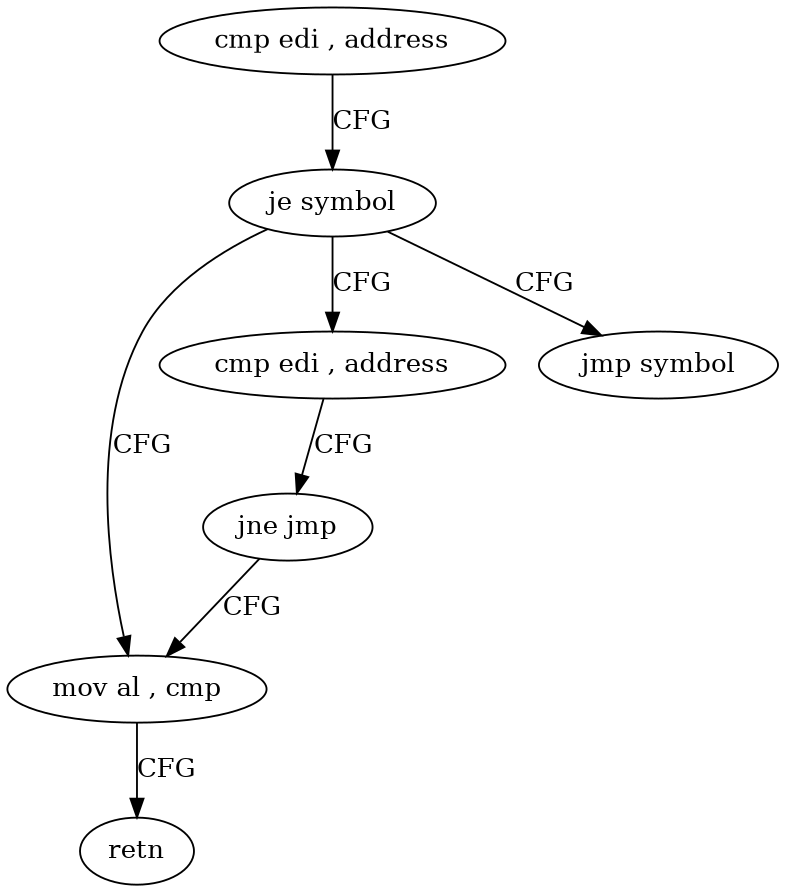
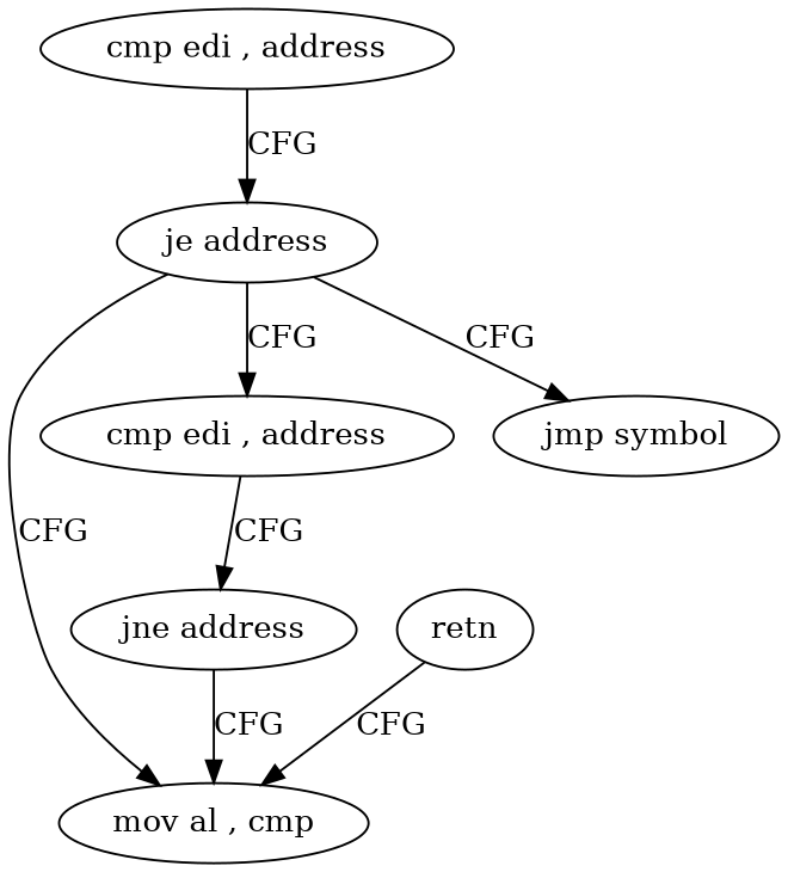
  digraph {
    n1 [label="cmp edi , address"]
-   n2 [label="je symbol"]
+   n2 [label="je address"]
    n3 [label="mov al , cmp"]
    n4 [label="cmp edi , address"]
    n5 [label="jmp symbol"]
    n6 [label=retn]
-   n7 [label="jne jmp"]
+   n7 [label="jne address"]
    n1 -> n2 [label=CFG]
    n2 -> n3 [label=CFG]
    n2 -> n4 [label=CFG]
    n2 -> n5 [label=CFG]
-   n3 -> n6 [label=CFG]
+   n6 -> n3 [label=CFG]
    n4 -> n7 [label=CFG]
    n7 -> n3 [label=CFG]
  }
